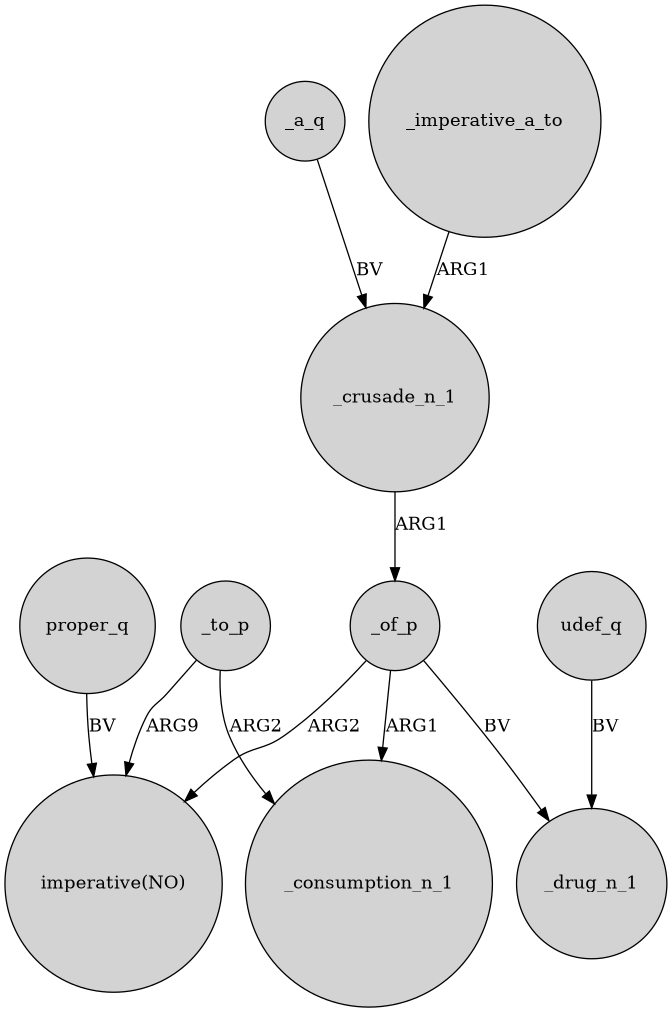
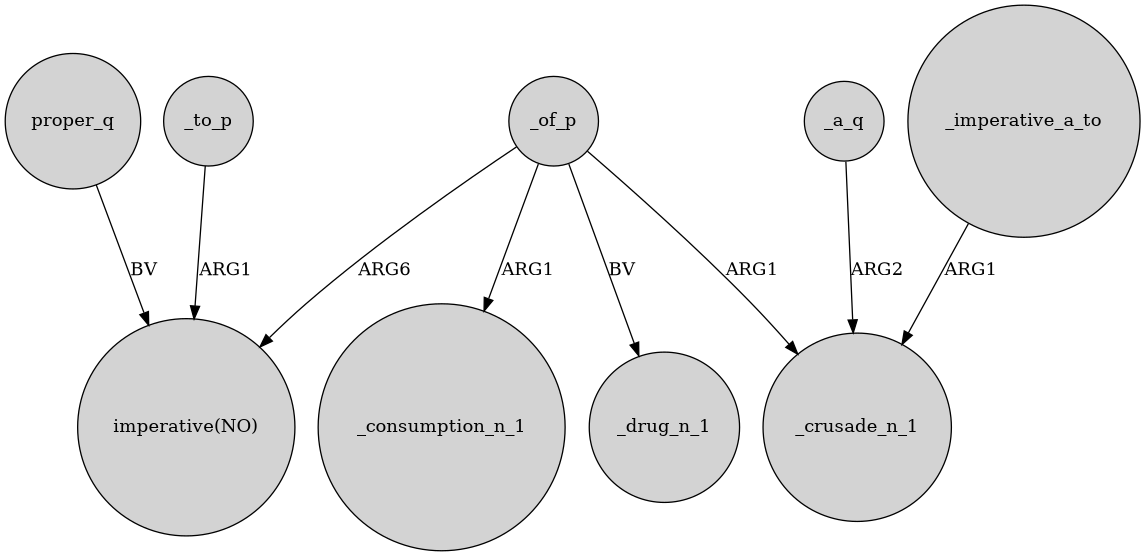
  digraph {
    node [shape=circle style=filled]
    n1 [label="imperative(NO)"]
    proper_q
    _a_q
    _crusade_n_1
    _to_p
    _consumption_n_1
    _of_p
    _drug_n_1
-   udef_q
    _imperative_a_to
    proper_q -> n1 [label=BV]
-   _a_q -> _crusade_n_1 [label=BV]
-   _to_p -> n1 [label=ARG9]
-   _to_p -> _consumption_n_1 [label=ARG2]
-   _of_p -> n1 [label=ARG2]
-   _crusade_n_1 -> _of_p [label=ARG1]
+   _a_q -> _crusade_n_1 [label=ARG2]
+   _to_p -> n1 [label=ARG1]
+   _of_p -> n1 [label=ARG6]
+   _of_p -> _crusade_n_1 [label=ARG1]
    _of_p -> _consumption_n_1 [label=ARG1]
    _of_p -> _drug_n_1 [label=BV]
-   udef_q -> _drug_n_1 [label=BV]
    _imperative_a_to -> _crusade_n_1 [label=ARG1]
  }
